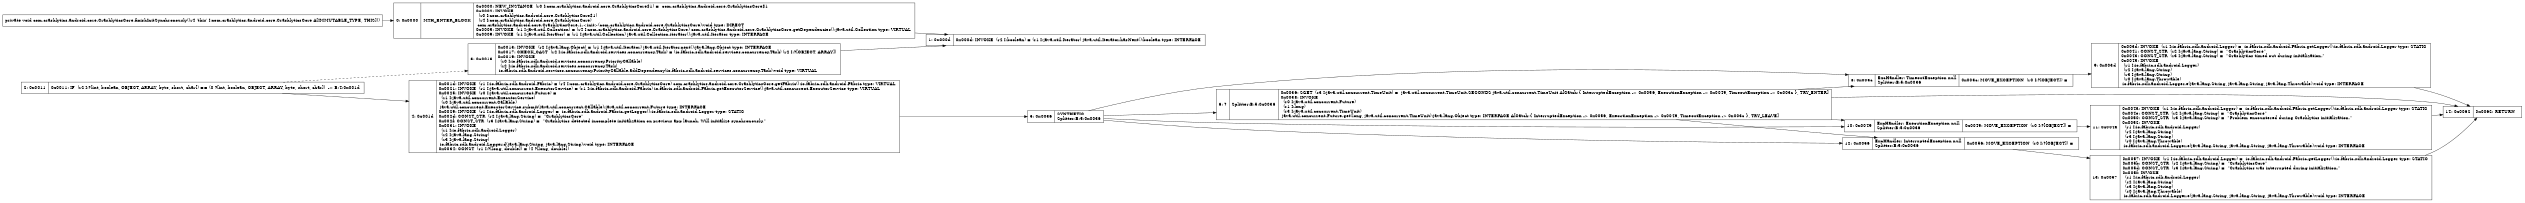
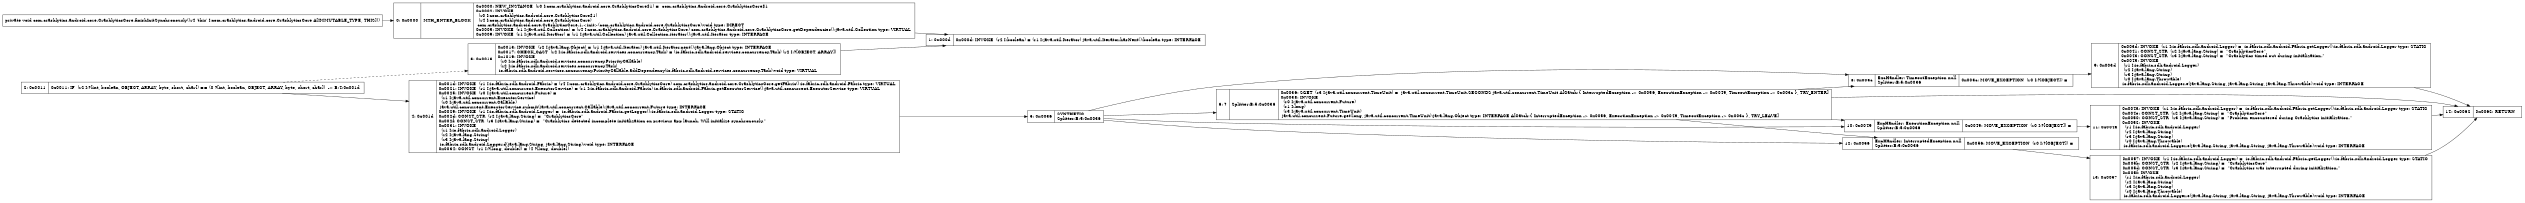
  digraph {
    rankdir=LR
    node [shape=record]
    n1 [label="{0\:\ 0x0000|MTH_ENTER_BLOCK\l|0x0000: NEW_INSTANCE  (r0 I:com.crashlytics.android.core.CrashlyticsCore$1) =  com.crashlytics.android.core.CrashlyticsCore$1 \l0x0002: INVOKE  \l  (r0 I:com.crashlytics.android.core.CrashlyticsCore$1)\l  (r4 I:com.crashlytics.android.core.CrashlyticsCore)\l com.crashlytics.android.core.CrashlyticsCore.1.\<init\>(com.crashlytics.android.core.CrashlyticsCore):void type: DIRECT \l0x0005: INVOKE  (r1 I:java.util.Collection) = (r4 I:com.crashlytics.android.core.CrashlyticsCore) com.crashlytics.android.core.CrashlyticsCore.getDependencies():java.util.Collection type: VIRTUAL \l0x0009: INVOKE  (r1 I:java.util.Iterator) = (r1 I:java.util.Collection) java.util.Collection.iterator():java.util.Iterator type: INTERFACE \l}"]
    n2 [label="{1\:\ 0x000d|0x000d: INVOKE  (r2 I:boolean) = (r1 I:java.util.Iterator) java.util.Iterator.hasNext():boolean type: INTERFACE \l}"]
    n3 [label="{2\:\ 0x0011|0x0011: IF  (r2 I:?[int, boolean, OBJECT, ARRAY, byte, short, char]) == (0 ?[int, boolean, OBJECT, ARRAY, byte, short, char])  \-\> B:4:0x001d \l}"]
-   n4 [label="{3\:\ 0x0013|0x0013: INVOKE  (r2 I:java.lang.Object) = (r1 I:java.util.Iterator) java.util.Iterator.next():java.lang.Object type: INTERFACE \l0x0017: CHECK_CAST  (r2 I:io.fabric.sdk.android.services.concurrency.Task) = (io.fabric.sdk.android.services.concurrency.Task) (r2 I:?[OBJECT, ARRAY]) \l0x0019: INVOKE  \l  (r0 I:io.fabric.sdk.android.services.concurrency.PriorityCallable)\l  (r2 I:io.fabric.sdk.android.services.concurrency.Task)\l io.fabric.sdk.android.services.concurrency.PriorityCallable.addDependency(io.fabric.sdk.android.services.concurrency.Task):void type: VIRTUAL \l}"]
+   n4 [label="{3\:\ 0x0013|0x0013: INVOKE  (r2 I:java.lang.Object) = (r1 I:java.util.Iterator) java.util.Iterator.next():java.lang.Object type: INTERFACE \l0x0017: CHECK_CAST  (r2 I:io.fabric.sdk.android.services.concurrency.Task) = (io.fabric.sdk.android.services.concurrency.Task) (r2 I:?[OBJECT, ARRAY]) \l0x1019: INVOKE  \l  (r0 I:io.fabric.sdk.android.services.concurrency.PriorityCallable)\l  (r2 I:io.fabric.sdk.android.services.concurrency.Task)\l io.fabric.sdk.android.services.concurrency.PriorityCallable.addDependency(io.fabric.sdk.android.services.concurrency.Task):void type: VIRTUAL \l}"]
    n5 [label="{4\:\ 0x001d|0x001d: INVOKE  (r1 I:io.fabric.sdk.android.Fabric) = (r4 I:com.crashlytics.android.core.CrashlyticsCore) com.crashlytics.android.core.CrashlyticsCore.getFabric():io.fabric.sdk.android.Fabric type: VIRTUAL \l0x0021: INVOKE  (r1 I:java.util.concurrent.ExecutorService) = (r1 I:io.fabric.sdk.android.Fabric) io.fabric.sdk.android.Fabric.getExecutorService():java.util.concurrent.ExecutorService type: VIRTUAL \l0x0025: INVOKE  (r0 I:java.util.concurrent.Future) = \l  (r1 I:java.util.concurrent.ExecutorService)\l  (r0 I:java.util.concurrent.Callable)\l java.util.concurrent.ExecutorService.submit(java.util.concurrent.Callable):java.util.concurrent.Future type: INTERFACE \l0x0029: INVOKE  (r1 I:io.fabric.sdk.android.Logger) =  io.fabric.sdk.android.Fabric.getLogger():io.fabric.sdk.android.Logger type: STATIC \l0x002d: CONST_STR  (r2 I:java.lang.String) =  \"CrashlyticsCore\" \l0x002f: CONST_STR  (r3 I:java.lang.String) =  \"Crashlytics detected incomplete initialization on previous app launch. Will initialize synchronously.\" \l0x0031: INVOKE  \l  (r1 I:io.fabric.sdk.android.Logger)\l  (r2 I:java.lang.String)\l  (r3 I:java.lang.String)\l io.fabric.sdk.android.Logger.d(java.lang.String, java.lang.String):void type: INTERFACE \l0x0034: CONST  (r1 I:?[long, double]) = (4 ?[long, double]) \l}"]
    n6 [label="{5\:\ 0x0036|SYNTHETIC\lSplitter:B:5:0x0036\l}"]
    n7 [label="{6\:\ ?|Splitter:B:5:0x0036\l|0x0036: SGET  (r3 I:java.util.concurrent.TimeUnit) =  java.util.concurrent.TimeUnit.SECONDS java.util.concurrent.TimeUnit A[Catch:\{ InterruptedException \-\> 0x0056, ExecutionException \-\> 0x0049, TimeoutException \-\> 0x003c \}, TRY_ENTER]\l0x0038: INVOKE  \l  (r0 I:java.util.concurrent.Future)\l  (r1 I:long)\l  (r3 I:java.util.concurrent.TimeUnit)\l java.util.concurrent.Future.get(long, java.util.concurrent.TimeUnit):java.lang.Object type: INTERFACE A[Catch:\{ InterruptedException \-\> 0x0056, ExecutionException \-\> 0x0049, TimeoutException \-\> 0x003c \}, TRY_LEAVE]\l}"]
    n8 [label="{8\:\ 0x003c|ExcHandler: TimeoutException null\lSplitter:B:5:0x0036\l|0x003c: MOVE_EXCEPTION  (r0 I:?[OBJECT]) =  \l}"]
    n9 [label="{10\:\ 0x0049|ExcHandler: ExecutionException null\lSplitter:B:5:0x0036\l|0x0049: MOVE_EXCEPTION  (r0 I:?[OBJECT]) =  \l}"]
    n10 [label="{12\:\ 0x0056|ExcHandler: InterruptedException null\lSplitter:B:5:0x0036\l|0x0056: MOVE_EXCEPTION  (r0 I:?[OBJECT]) =  \l}"]
    n11 [label="{14\:\ 0x0062|0x0062: RETURN   \l}"]
    n12 [label="{9\:\ 0x003d|0x003d: INVOKE  (r1 I:io.fabric.sdk.android.Logger) =  io.fabric.sdk.android.Fabric.getLogger():io.fabric.sdk.android.Logger type: STATIC \l0x0041: CONST_STR  (r2 I:java.lang.String) =  \"CrashlyticsCore\" \l0x0043: CONST_STR  (r3 I:java.lang.String) =  \"Crashlytics timed out during initialization.\" \l0x0045: INVOKE  \l  (r1 I:io.fabric.sdk.android.Logger)\l  (r2 I:java.lang.String)\l  (r3 I:java.lang.String)\l  (r0 I:java.lang.Throwable)\l io.fabric.sdk.android.Logger.e(java.lang.String, java.lang.String, java.lang.Throwable):void type: INTERFACE \l}"]
    n13 [label="{11\:\ 0x004a|0x004a: INVOKE  (r1 I:io.fabric.sdk.android.Logger) =  io.fabric.sdk.android.Fabric.getLogger():io.fabric.sdk.android.Logger type: STATIC \l0x004e: CONST_STR  (r2 I:java.lang.String) =  \"CrashlyticsCore\" \l0x0050: CONST_STR  (r3 I:java.lang.String) =  \"Problem encountered during Crashlytics initialization.\" \l0x0052: INVOKE  \l  (r1 I:io.fabric.sdk.android.Logger)\l  (r2 I:java.lang.String)\l  (r3 I:java.lang.String)\l  (r0 I:java.lang.Throwable)\l io.fabric.sdk.android.Logger.e(java.lang.String, java.lang.String, java.lang.Throwable):void type: INTERFACE \l}"]
    n14 [label="{13\:\ 0x0057|0x0057: INVOKE  (r1 I:io.fabric.sdk.android.Logger) =  io.fabric.sdk.android.Fabric.getLogger():io.fabric.sdk.android.Logger type: STATIC \l0x005b: CONST_STR  (r2 I:java.lang.String) =  \"CrashlyticsCore\" \l0x005d: CONST_STR  (r3 I:java.lang.String) =  \"Crashlytics was interrupted during initialization.\" \l0x005f: INVOKE  \l  (r1 I:io.fabric.sdk.android.Logger)\l  (r2 I:java.lang.String)\l  (r3 I:java.lang.String)\l  (r0 I:java.lang.Throwable)\l io.fabric.sdk.android.Logger.e(java.lang.String, java.lang.String, java.lang.Throwable):void type: INTERFACE \l}"]
    n15 [label="{private void com.crashlytics.android.core.CrashlyticsCore.finishInitSynchronously((r4 'this' I:com.crashlytics.android.core.CrashlyticsCore A[IMMUTABLE_TYPE, THIS])) }"]
    n1 -> n2
    n3 -> n4 [style=dashed]
    n3 -> n5
    n4 -> n2
    n5 -> n6
    n6 -> n7
    n6 -> n8
    n6 -> n9
    n6 -> n10
    n7 -> n8
    n7 -> n9
    n7 -> n10
    n7 -> n11
    n8 -> n12
    n9 -> n13
    n10 -> n14
    n12 -> n11
    n13 -> n11
    n14 -> n11
    n15 -> n1
  }
